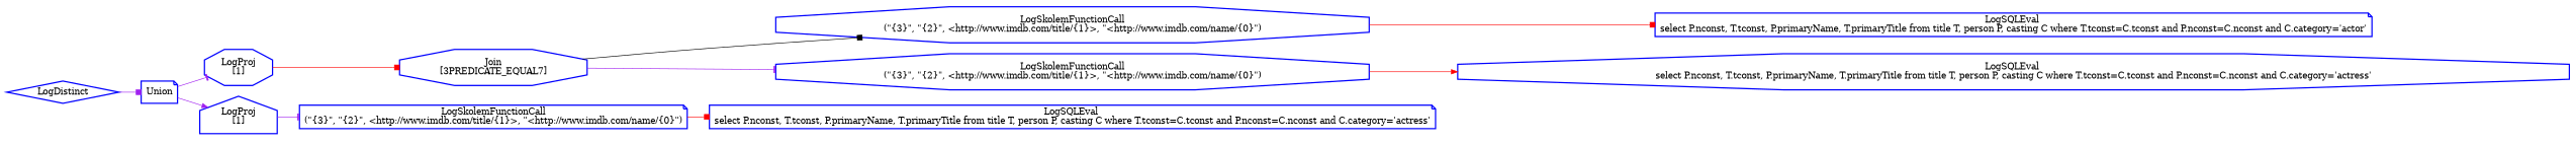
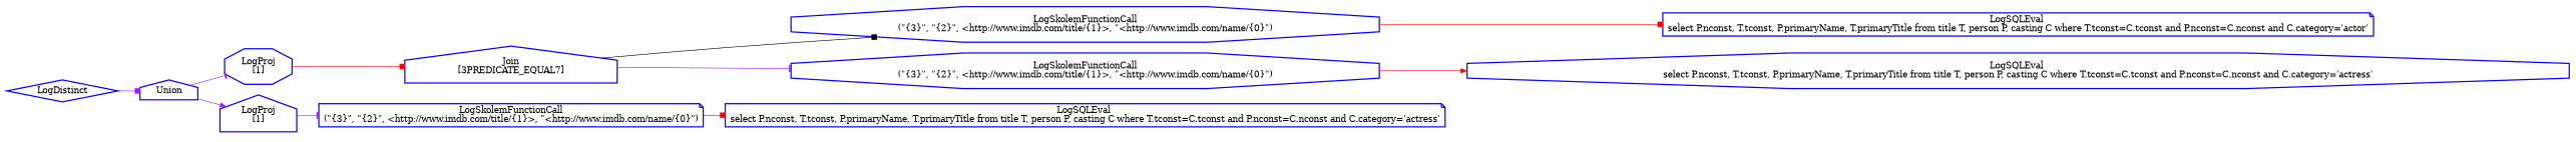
  digraph {
    rankdir=LR
    node [color=blue fontcolor=black shape=note style=bold]
    edge [arrowhead=box color=purple]
    n1 [label=LogDistinct shape=diamond]
-   n2 [label=Union]
+   n2 [label=Union shape=house]
    n3 [label="LogProj\n[1]" shape=octagon]
    n4 [label="LogProj\n[1]" shape=house]
-   n5 [label="Join\n [3PREDICATE_EQUAL7] " shape=octagon]
+   n5 [label="Join\n [3PREDICATE_EQUAL7] " shape=house]
    n6 [label="LogSkolemFunctionCall\n(\"{3}\", \"{2}\", <http://www.imdb.com/title/{1}>, \"<http://www.imdb.com/name/{0}\")"]
    n7 [label="LogSkolemFunctionCall\n(\"{3}\", \"{2}\", <http://www.imdb.com/title/{1}>, \"<http://www.imdb.com/name/{0}\")" shape=octagon]
    n8 [label="LogSkolemFunctionCall\n(\"{3}\", \"{2}\", <http://www.imdb.com/title/{1}>, \"<http://www.imdb.com/name/{0}\")" shape=octagon]
    n9 [label="LogSQLEval \nselect P.nconst, T.tconst, P.primaryName, T.primaryTitle from title T, person P, casting C where T.tconst=C.tconst and P.nconst=C.nconst and C.category='actor'"]
    n10 [label="LogSQLEval \nselect P.nconst, T.tconst, P.primaryName, T.primaryTitle from title T, person P, casting C where T.tconst=C.tconst and P.nconst=C.nconst and C.category='actress'" shape=octagon]
    n11 [label="LogSQLEval \nselect P.nconst, T.tconst, P.primaryName, T.primaryTitle from title T, person P, casting C where T.tconst=C.tconst and P.nconst=C.nconst and C.category='actress'"]
    n1 -> n2
    n2 -> n3 [arrowhead=tee]
    n2 -> n4 [arrowhead=normal]
    n3 -> n5 [color=red]
    n4 -> n6 [arrowhead=tee]
    n5 -> n7 [color=black]
    n5 -> n8 [arrowhead=tee]
    n6 -> n11 [color=red]
    n7 -> n9 [color=red]
    n8 -> n10 [arrowhead=normal color=red]
  }
